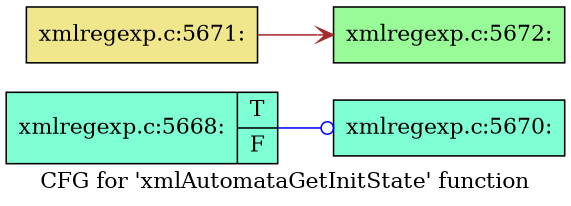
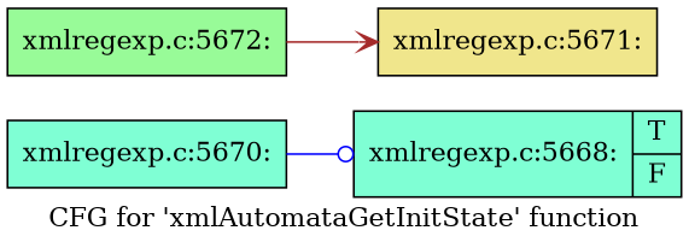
  digraph {
    label="CFG for 'xmlAutomataGetInitState' function"
    rankdir=LR
    node [fillcolor=aquamarine shape=record style=filled]
    n1 [label="{xmlregexp.c:5668:|{<s0>T|<s1>F}}"]
    n2 [label="{xmlregexp.c:5670:}"]
    n3 [fillcolor=khaki label="{xmlregexp.c:5671:}"]
    n4 [fillcolor=palegreen label="{xmlregexp.c:5672:}"]
-   n1 -> n2 [arrowhead=odot color=blue]
-   n3 -> n4 [arrowhead=vee color=brown]
+   n2 -> n1 [arrowhead=odot color=blue]
+   n4 -> n3 [arrowhead=vee color=brown]
  }
